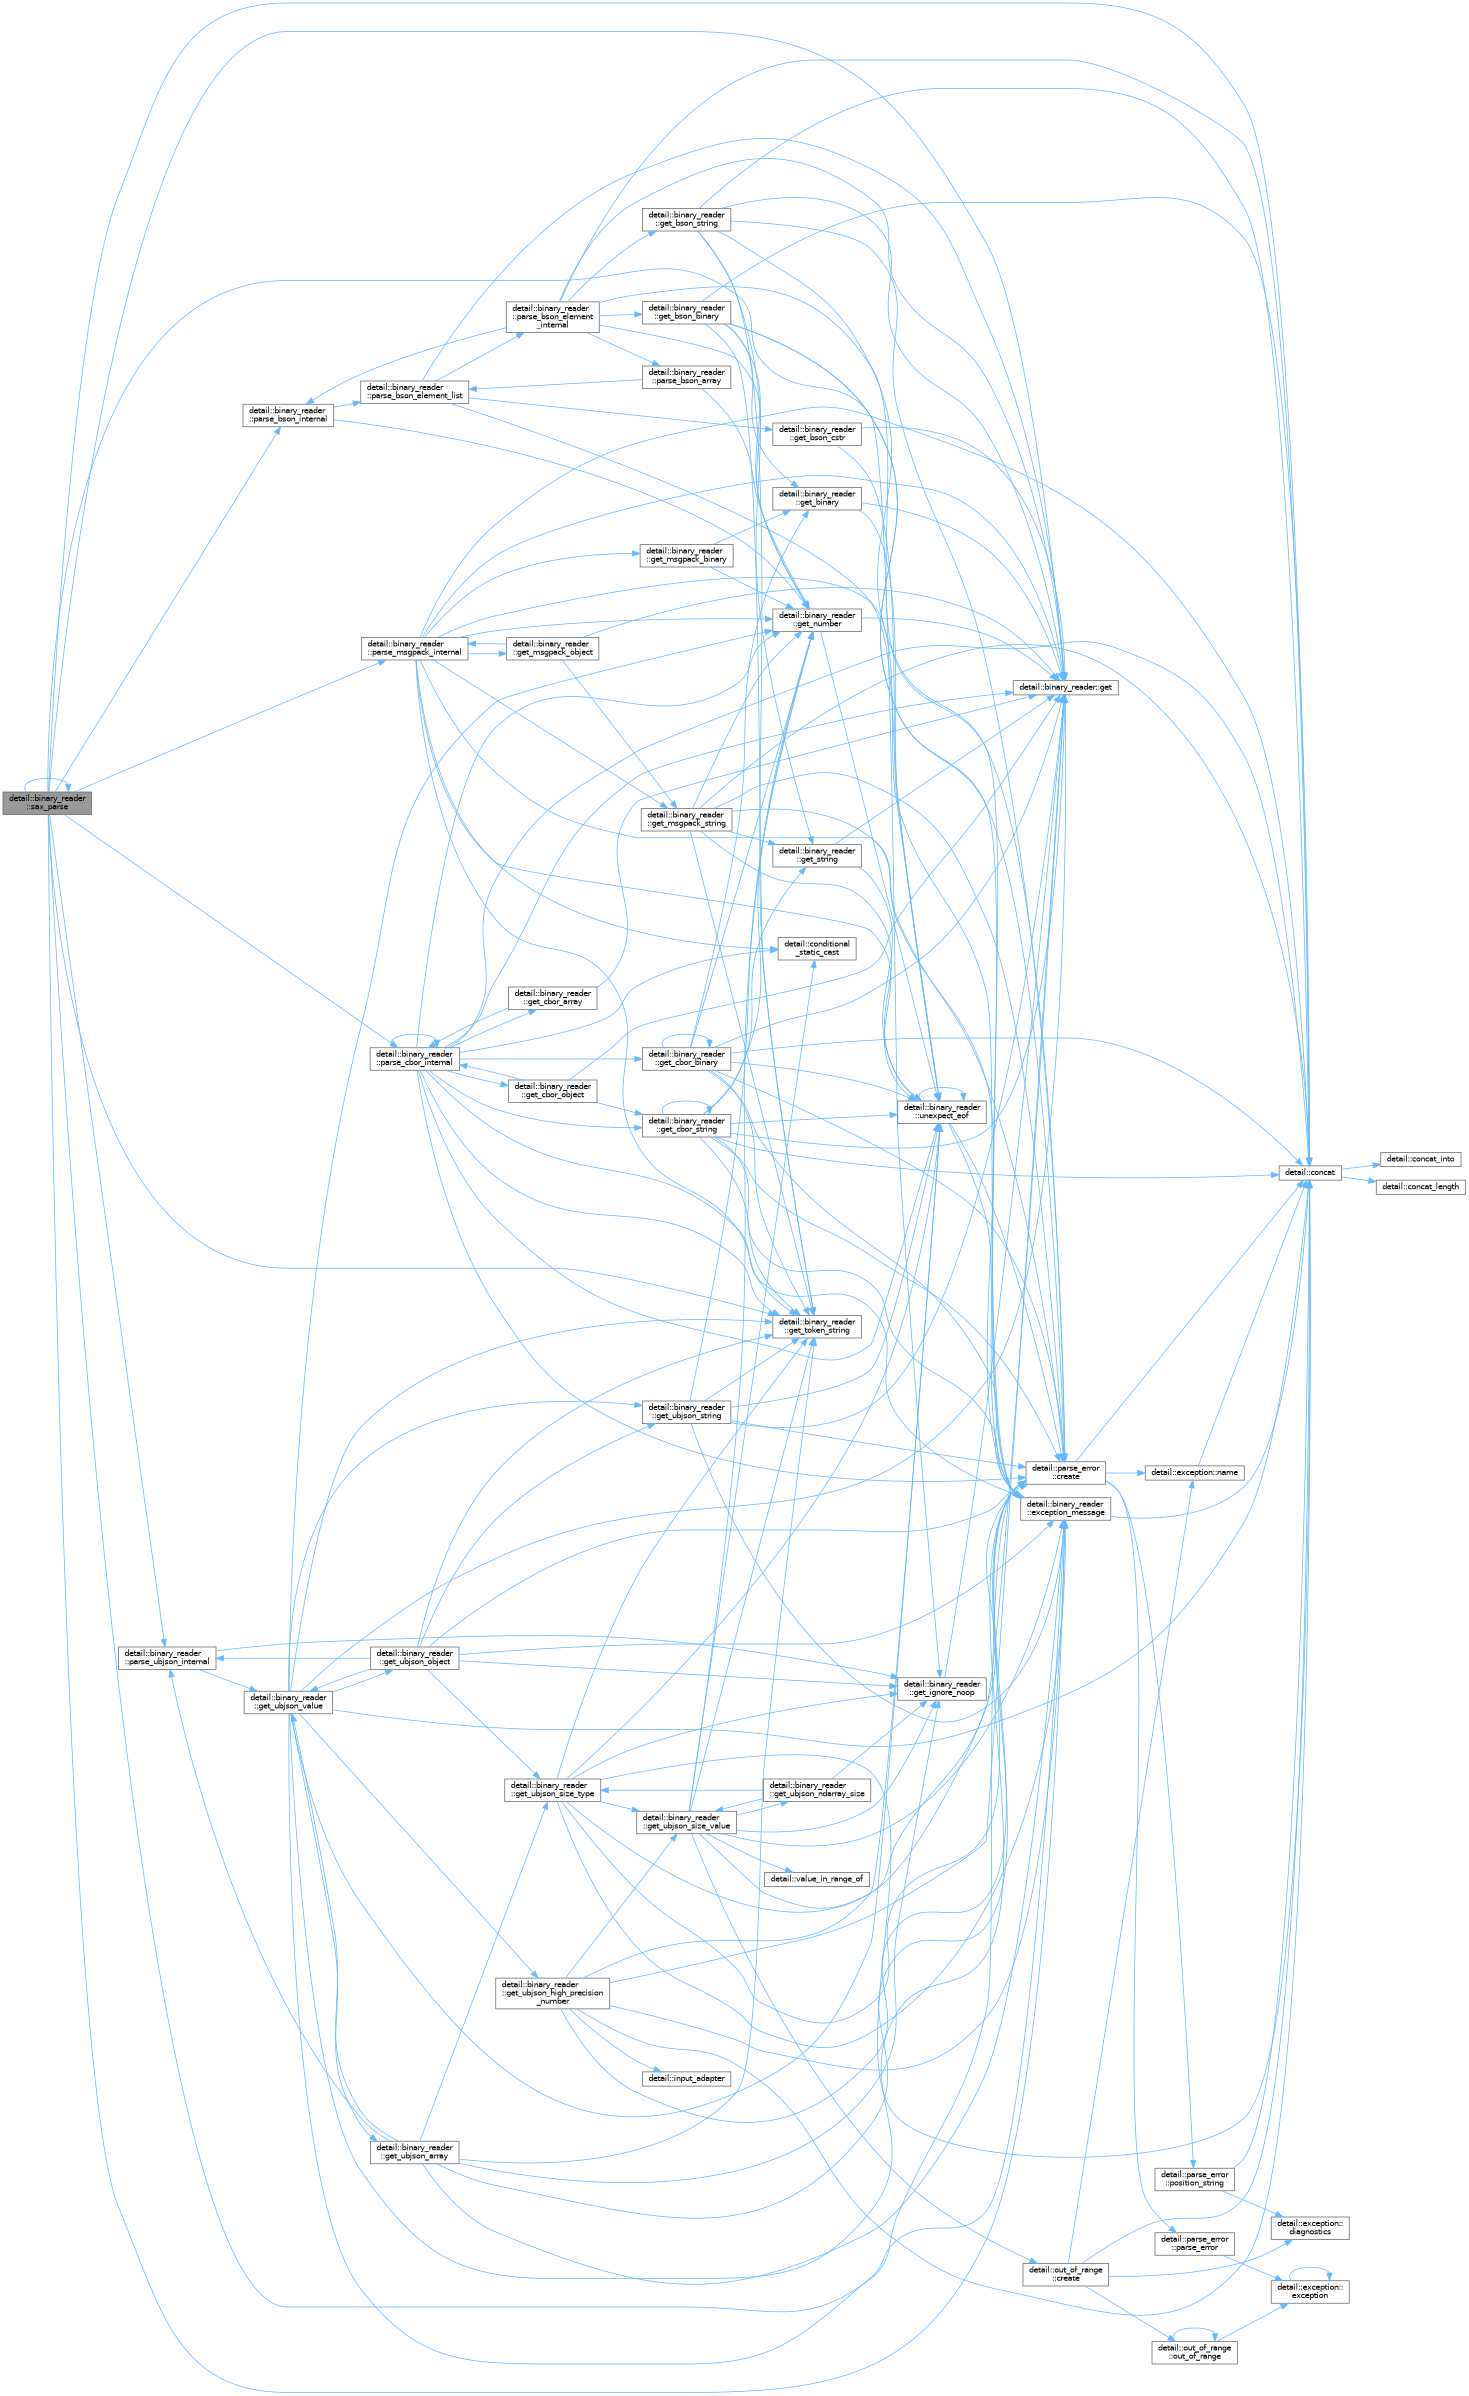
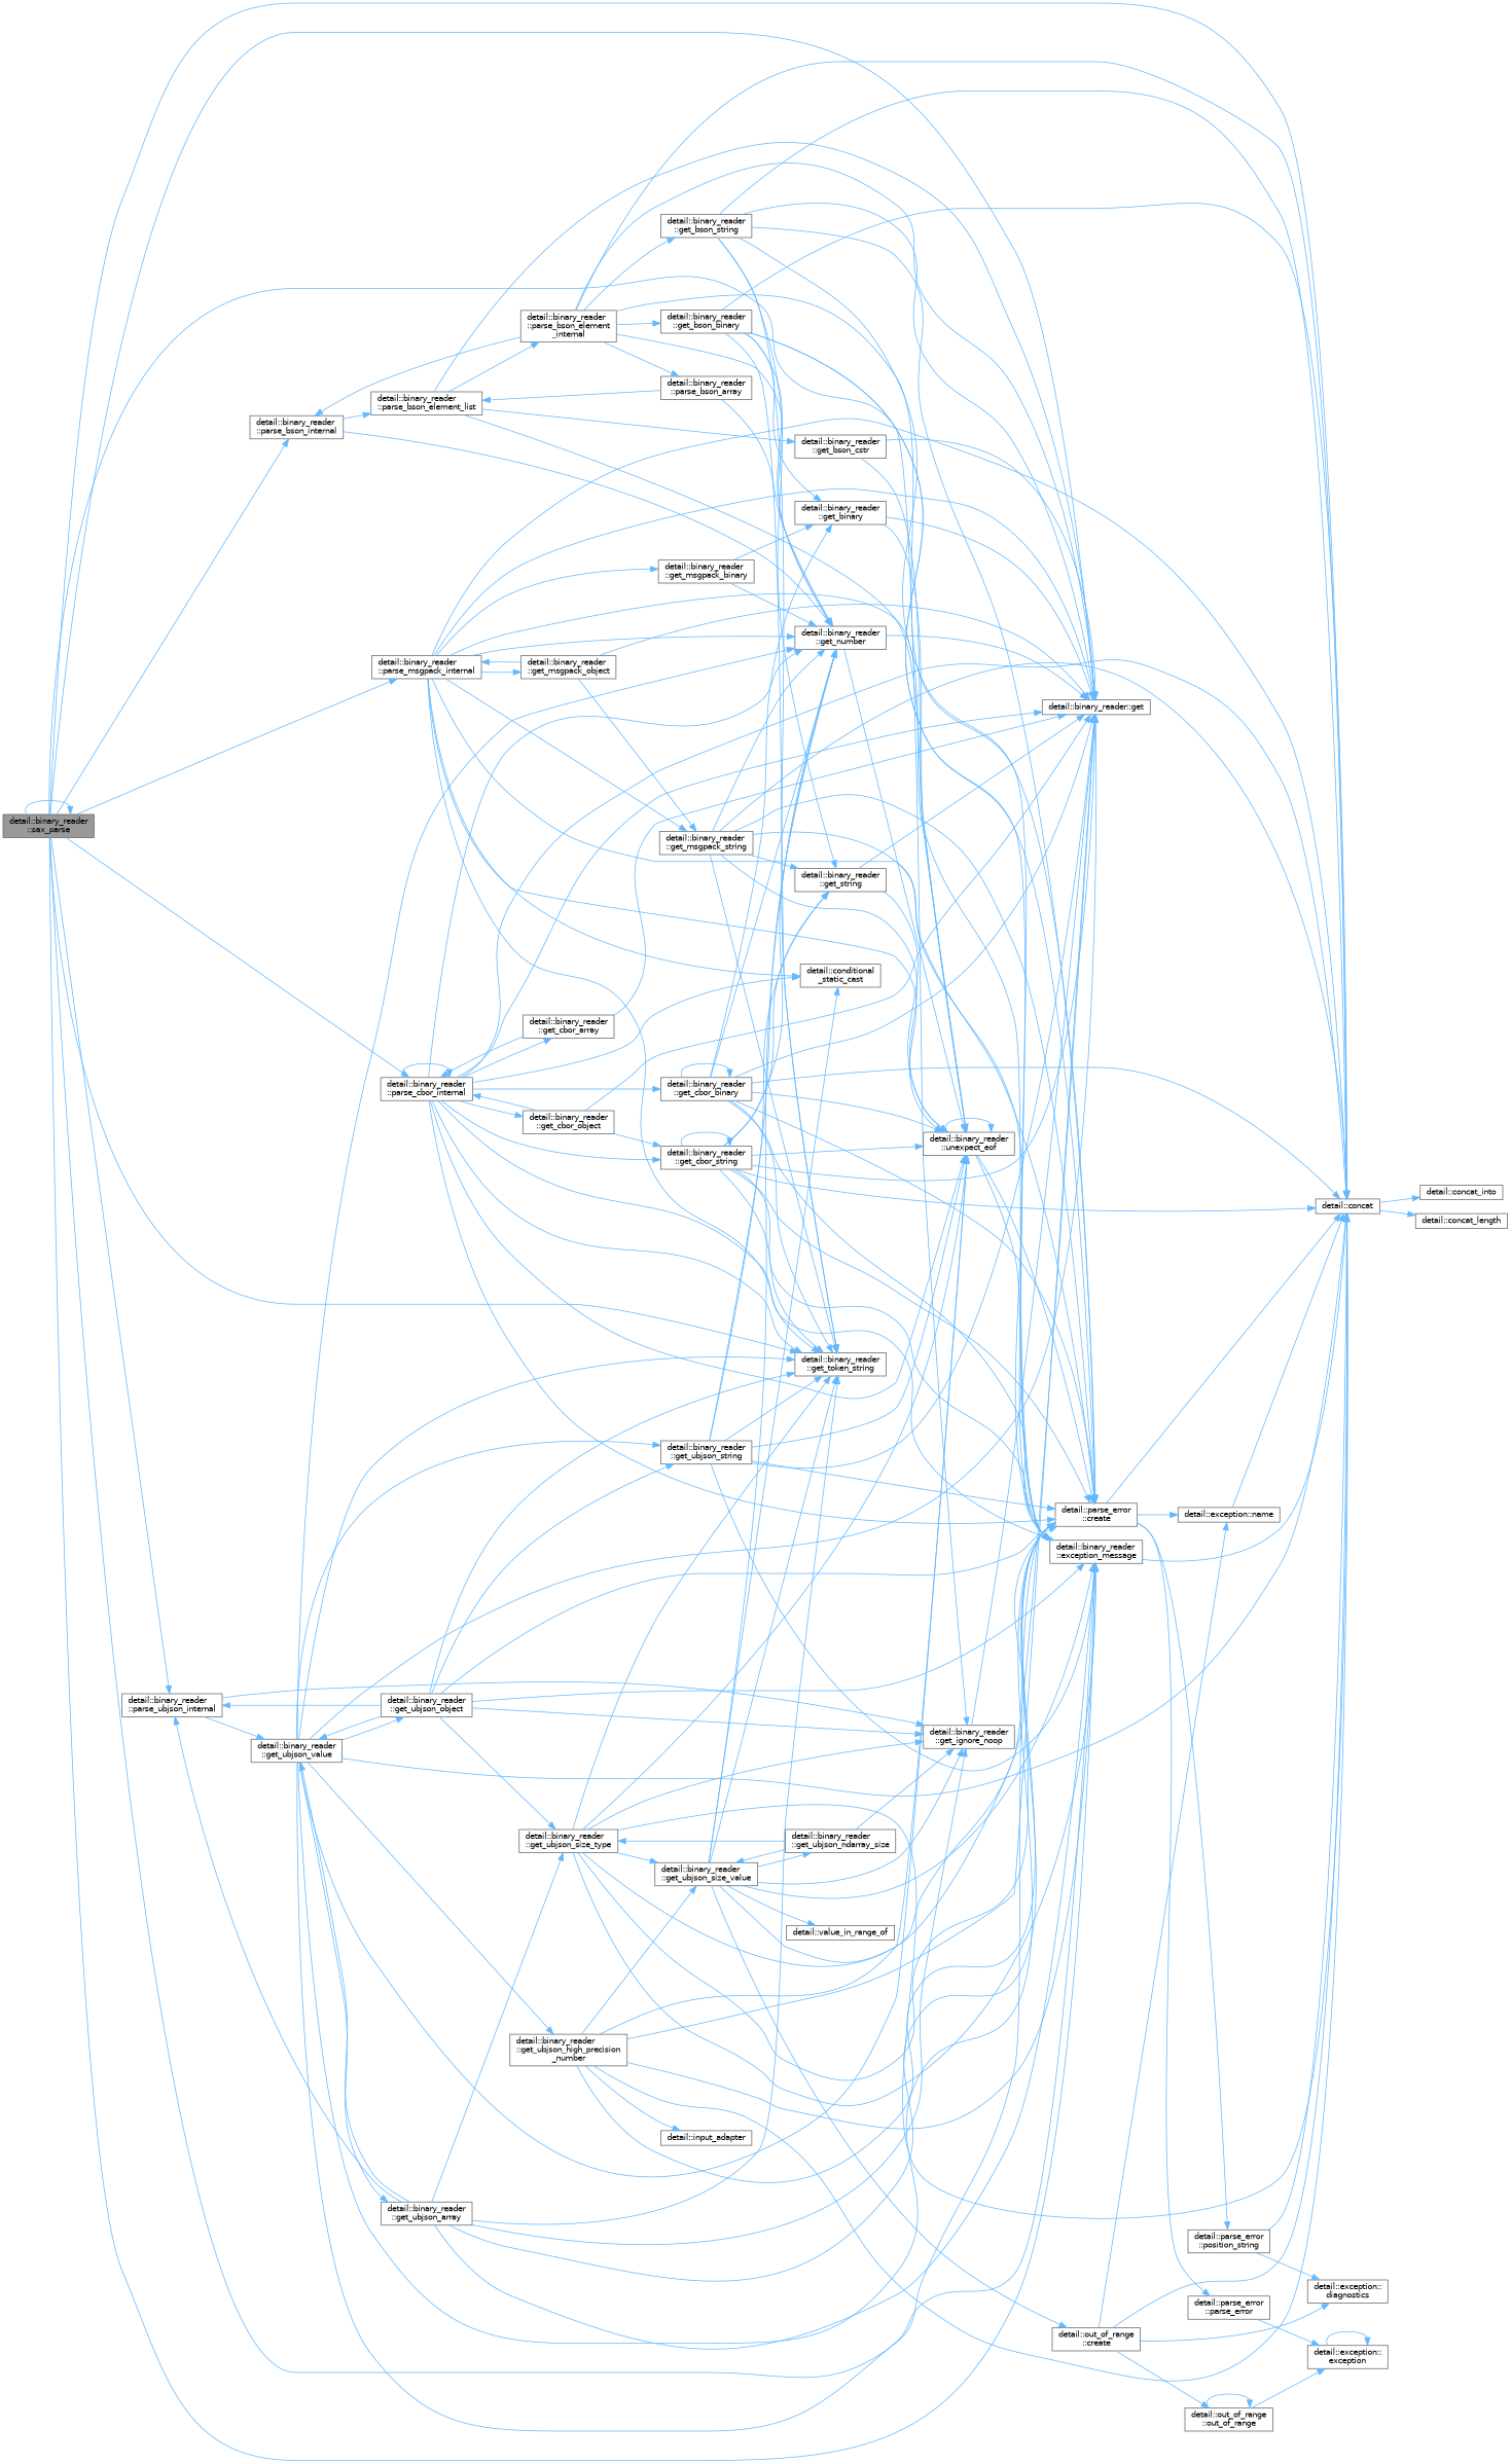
  digraph {
    rankdir=LR
    node [color=grey40 fillcolor=white fontname=Helvetica fontsize=10 shape=box style=filled]
    edge [color=steelblue1 fontname=Helvetica fontsize=10 labelfontname=Helvetica labelfontsize=10 style=solid]
    n1 [color=gray40 fillcolor=grey60 fontcolor=black height=0.2 label="detail::binary_reader\l::sax_parse" width=0.4]
    n2 [height=0.2 label="detail::concat" width=0.4]
    n3 [height=0.2 label="detail::parse_error\l::create" width=0.4]
    n4 [height=0.2 label="detail::binary_reader\l::exception_message" width=0.4]
    n5 [height=0.2 label="detail::binary_reader::get" width=0.4]
    n6 [height=0.2 label="detail::binary_reader\l::get_ignore_noop" width=0.4]
    n7 [height=0.2 label="detail::binary_reader\l::get_token_string" width=0.4]
    n8 [height=0.2 label="detail::binary_reader\l::parse_bson_internal" width=0.4]
    n9 [height=0.2 label="detail::binary_reader\l::parse_cbor_internal" width=0.4]
    n10 [height=0.2 label="detail::binary_reader\l::parse_msgpack_internal" width=0.4]
    n11 [height=0.2 label="detail::binary_reader\l::parse_ubjson_internal" width=0.4]
    n12 [height=0.2 label="detail::concat_into" width=0.4]
    n13 [height=0.2 label="detail::concat_length" width=0.4]
    n14 [height=0.2 label="detail::exception::name" width=0.4]
    n15 [height=0.2 label="detail::parse_error\l::parse_error" width=0.4]
    n16 [height=0.2 label="detail::parse_error\l::position_string" width=0.4]
    n17 [height=0.2 label="detail::binary_reader\l::get_number" width=0.4]
    n18 [height=0.2 label="detail::binary_reader\l::parse_bson_element_list" width=0.4]
    n19 [height=0.2 label="detail::binary_reader\l::unexpect_eof" width=0.4]
    n20 [height=0.2 label="detail::conditional\l_static_cast" width=0.4]
    n21 [height=0.2 label="detail::binary_reader\l::get_cbor_array" width=0.4]
    n22 [height=0.2 label="detail::binary_reader\l::get_cbor_binary" width=0.4]
    n23 [height=0.2 label="detail::binary_reader\l::get_cbor_object" width=0.4]
    n24 [height=0.2 label="detail::binary_reader\l::get_cbor_string" width=0.4]
    n25 [height=0.2 label="detail::binary_reader\l::get_msgpack_binary" width=0.4]
    n26 [height=0.2 label="detail::binary_reader\l::get_msgpack_object" width=0.4]
    n27 [height=0.2 label="detail::binary_reader\l::get_msgpack_string" width=0.4]
    n28 [height=0.2 label="detail::binary_reader\l::get_ubjson_value" width=0.4]
    n29 [height=0.2 label="detail::exception::\ldiagnostics" width=0.4]
    n30 [height=0.2 label="detail::exception::\lexception" width=0.4]
    n31 [height=0.2 label="detail::binary_reader\l::get_bson_cstr" width=0.4]
    n32 [height=0.2 label="detail::binary_reader\l::parse_bson_element\l_internal" width=0.4]
    n33 [height=0.2 label="detail::binary_reader\l::get_bson_binary" width=0.4]
    n34 [height=0.2 label="detail::binary_reader\l::get_bson_string" width=0.4]
    n35 [height=0.2 label="detail::binary_reader\l::parse_bson_array" width=0.4]
    n36 [height=0.2 label="detail::binary_reader\l::get_binary" width=0.4]
    n37 [height=0.2 label="detail::binary_reader\l::get_string" width=0.4]
    n38 [height=0.2 label="detail::binary_reader\l::get_ubjson_array" width=0.4]
    n39 [height=0.2 label="detail::binary_reader\l::get_ubjson_high_precision\l_number" width=0.4]
    n40 [height=0.2 label="detail::binary_reader\l::get_ubjson_object" width=0.4]
    n41 [height=0.2 label="detail::binary_reader\l::get_ubjson_string" width=0.4]
    n42 [height=0.2 label="detail::binary_reader\l::get_ubjson_size_type" width=0.4]
    n43 [height=0.2 label="detail::binary_reader\l::get_ubjson_size_value" width=0.4]
    n44 [height=0.2 label="detail::input_adapter" width=0.4]
    n45 [height=0.2 label="detail::out_of_range\l::create" width=0.4]
    n46 [height=0.2 label="detail::binary_reader\l::get_ubjson_ndarray_size" width=0.4]
    n47 [height=0.2 label="detail::value_in_range_of" width=0.4]
    n48 [height=0.2 label="detail::out_of_range\l::out_of_range" width=0.4]
    n1 -> n1
    n1 -> n2
    n1 -> n3
    n1 -> n4
    n1 -> n5
    n1 -> n6
    n1 -> n7
    n1 -> n8
    n1 -> n9
    n1 -> n10
    n1 -> n11
    n2 -> n12
    n2 -> n13
    n3 -> n2
    n3 -> n14
    n3 -> n15
    n3 -> n16
    n4 -> n2
    n6 -> n5
    n8 -> n17
    n8 -> n18
    n9 -> n2
    n9 -> n3
    n9 -> n4
    n9 -> n5
    n9 -> n7
    n9 -> n9
    n9 -> n17
    n9 -> n19
    n9 -> n20
    n9 -> n21
    n9 -> n22
    n9 -> n23
    n9 -> n24
    n10 -> n2
    n10 -> n3
    n10 -> n4
    n10 -> n5
    n10 -> n7
    n10 -> n17
    n10 -> n19
    n10 -> n20
    n10 -> n25
    n10 -> n26
    n10 -> n27
    n11 -> n6
    n11 -> n28
    n14 -> n2
    n15 -> n30
    n16 -> n2
    n16 -> n29
    n17 -> n5
    n17 -> n19
    n18 -> n5
    n18 -> n19
    n18 -> n31
    n18 -> n32
    n19 -> n3
    n19 -> n4
    n19 -> n19
    n21 -> n5
    n21 -> n9
    n22 -> n2
    n22 -> n3
    n22 -> n4
    n22 -> n5
    n22 -> n7
    n22 -> n17
    n22 -> n19
    n22 -> n22
    n22 -> n36
    n23 -> n5
    n23 -> n9
    n23 -> n24
    n24 -> n2
    n24 -> n3
    n24 -> n4
    n24 -> n5
    n24 -> n7
    n24 -> n17
    n24 -> n19
    n24 -> n24
    n24 -> n37
    n25 -> n17
    n25 -> n36
    n26 -> n5
    n26 -> n10
    n26 -> n27
    n27 -> n2
    n27 -> n3
    n27 -> n4
    n27 -> n7
    n27 -> n17
    n27 -> n19
    n27 -> n37
    n28 -> n2
    n28 -> n3
    n28 -> n4
    n28 -> n5
    n28 -> n7
    n28 -> n17
    n28 -> n19
    n28 -> n38
    n28 -> n39
    n28 -> n40
    n28 -> n41
    n30 -> n30
    n31 -> n5
    n31 -> n19
    n32 -> n2
    n32 -> n3
    n32 -> n5
    n32 -> n8
    n32 -> n17
    n32 -> n33
    n32 -> n34
    n32 -> n35
    n33 -> n2
    n33 -> n3
    n33 -> n4
    n33 -> n7
    n33 -> n17
    n33 -> n36
    n34 -> n2
    n34 -> n3
    n34 -> n4
    n34 -> n5
    n34 -> n7
    n34 -> n37
    n35 -> n17
    n35 -> n18
    n36 -> n5
    n36 -> n19
    n37 -> n5
    n37 -> n19
    n38 -> n3
    n38 -> n4
    n38 -> n6
    n38 -> n7
    n38 -> n11
    n38 -> n28
    n38 -> n42
    n39 -> n2
    n39 -> n3
    n39 -> n4
    n39 -> n5
    n39 -> n19
    n39 -> n43
    n39 -> n44
    n40 -> n3
    n40 -> n4
    n40 -> n6
    n40 -> n7
    n40 -> n11
    n40 -> n28
    n40 -> n41
    n40 -> n42
    n41 -> n3
    n41 -> n4
    n41 -> n5
    n41 -> n7
    n41 -> n17
    n41 -> n19
+   n41 -> n37
    n42 -> n2
    n42 -> n3
    n42 -> n4
    n42 -> n5
    n42 -> n6
    n42 -> n7
    n42 -> n19
    n42 -> n43
    n43 -> n3
    n43 -> n4
    n43 -> n6
    n43 -> n7
    n43 -> n17
    n43 -> n20
    n43 -> n45
    n43 -> n46
    n43 -> n47
    n45 -> n2
    n45 -> n14
    n45 -> n29
    n45 -> n48
    n46 -> n6
    n46 -> n42
    n46 -> n43
    n48 -> n30
    n48 -> n48
  }
